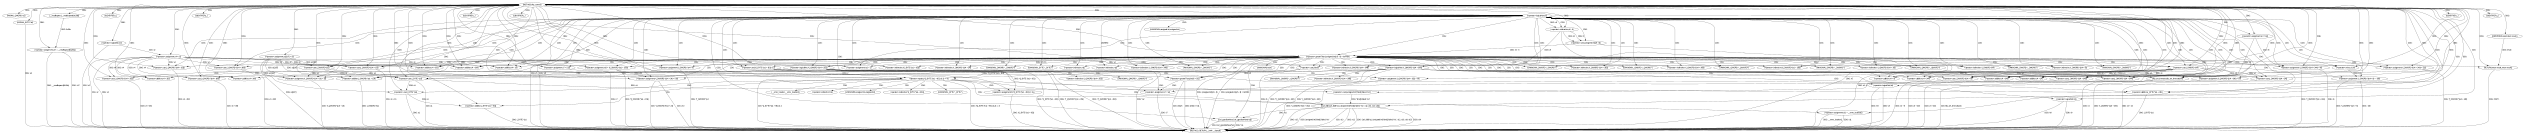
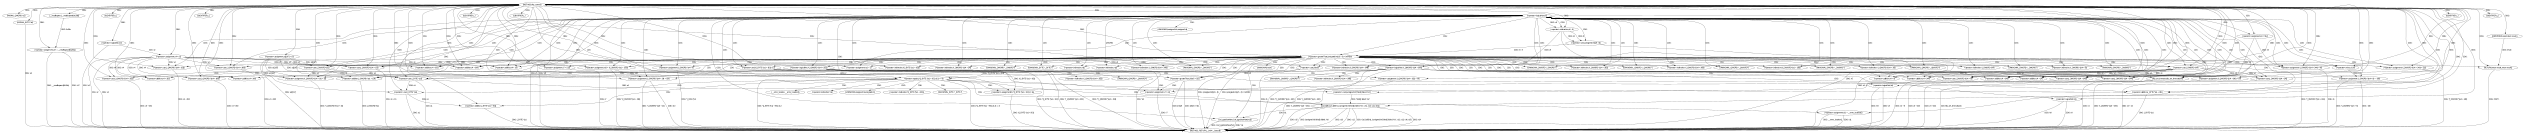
  digraph {
    fontname="Liberation Sans"
    node [fontname="Liberation Sans"]
    edge [fontname="Liberation Sans"]
    n1 [label="(METHOD,tftp_connect)"]
    n2 [label="(PARAM,_QWORD *a1)"]
    n3 [label="(PARAM,_BYTE *a2)"]
    n4 [label="(<operator>.assignment,v17 = __readfsqword(0x28u))"]
    n5 [label="(__readfsqword,__readfsqword(0x28u))"]
    n6 [label="(<operator>.assignment,a1[167] = v2)"]
    n7 [label="(<operator>.logicalNot,!v2)"]
    n8 [label="(IDENTIFIER,L,)"]
    n9 [label="(<operator>.assignment,v4 = v2)"]
    n10 [label="(<operator>.logicalNot,!v5)"]
    n11 [label="(<operator>.assignment,v6 = 512)"]
    n12 [label="(<operator>.assignment,v7 = v6)"]
    n13 [label="(IDENTIFIER,L,)"]
    n14 [label="(<operator>.greaterThan,(unsigned int)(v5 - 8) > 0xFFB0)"]
    n15 [label="(<operator>.subtraction,v5 - 8)"]
    n16 [label="(RETURN,return result;,return result;)"]
    n17 [label="(IDENTIFIER,result,return result;)"]
    n18 [label="(<operator>.assignment,v7 = 512)"]
    n19 [label="(<operator>.greaterThan,(int)v5 > 511)"]
    n20 [label="(<operator>.cast,(int)v5)"]
    n21 [label="(<operator>.cast,(_QWORD *)(v4 + 352))"]
    n22 [label="(<operator>.addition,v4 + 352)"]
    n23 [label="(<operator>.assignment,*(_QWORD *)(v4 + 352) = v8)"]
    n24 [label="(<operator>.cast,(_QWORD *)(v4 + 352))"]
    n25 [label="(<operator>.addition,v4 + 352)"]
    n26 [label="(<operator>.logicalNot,!v8)"]
    n27 [label="(IDENTIFIER,L,)"]
    n28 [label="(<operator>.cast,(_QWORD *)(v4 + 360))"]
    n29 [label="(<operator>.addition,v4 + 360)"]
    n30 [label="(<operator>.assignment,*(_QWORD *)(v4 + 360) = v9)"]
    n31 [label="(<operator>.cast,(_QWORD *)(v4 + 360))"]
    n32 [label="(<operator>.addition,v4 + 360)"]
    n33 [label="(<operator>.logicalNot,!v9)"]
    n34 [label="(IDENTIFIER,L,)"]
    n35 [label="(<operator>.assignment,v10 = *((_DWORD *)a1 + 156))"]
    n36 [label="(<operator>.addition,(_DWORD *)a1 + 156)"]
    n37 [label="(<operator>.cast,(_DWORD *)a1)"]
    n38 [label="(<operator>.assignment,*(_QWORD *)(v4 + 16) = a1)"]
    n39 [label="(<operator>.cast,(_QWORD *)(v4 + 16))"]
    n40 [label="(<operator>.addition,v4 + 16)"]
    n41 [label="(<operator>.assignment,*(_DWORD *)v4 = 0)"]
    n42 [label="(<operator>.cast,(_DWORD *)v4)"]
    n43 [label="(<operator>.cast,(_DWORD *)(v4 + 8))"]
    n44 [label="(<operator>.addition,v4 + 8)"]
    n45 [label="(<operator>.minus,-100)"]
    n46 [label="(<operator>.assignment,*(_DWORD *)(v4 + 340) = 512)"]
    n47 [label="(<operator>.cast,(_DWORD *)(v4 + 340))"]
    n48 [label="(<operator>.addition,v4 + 340)"]
    n49 [label="(<operator>.assignment,*(_DWORD *)(v4 + 344) = v6)"]
    n50 [label="(<operator>.cast,(_DWORD *)(v4 + 344))"]
    n51 [label="(<operator>.addition,v4 + 344)"]
    n52 [label="(<operator>.assignment,*(_DWORD *)(v4 + 24) = v10)"]
    n53 [label="(<operator>.addition,v4 + 24)"]
    n54 [label="(tftp_set_timeouts,tftp_set_timeouts(v4))"]
    n55 [label="(<operator>.equals,(*((_BYTE *)a1 + 951) & 2) == 0)"]
    n56 [label="(<operator>.and,*((_BYTE *)a1 + 951) & 2)"]
    n57 [label="(<operator>.addition,(_BYTE *)a1 + 951)"]
    n58 [label="(<operator>.cast,(_BYTE *)a1)"]
    n59 [label="(<operator>.assignment,v11 = __errno_location())"]
    n60 [label="(Curl_failf,Curl_failf(*a1, (unsigned int)\"bind() failed; %s\", v12, v13, v14, v15))"]
    n61 [label="(<operator>.cast,(unsigned int)\"bind() failed; %s\")"]
    n62 [label="(IDENTIFIER,L,)"]
    n63 [label="(<operators>.assignmentOr,*((_BYTE *)a1 + 951) |= 2u)"]
    n64 [label="(<operator>.addition,(_BYTE *)a1 + 951)"]
    n65 [label="(<operator>.cast,(_BYTE *)a1)"]
    n66 [label="(<operator>.assignment,*a2 = 1)"]
    n67 [label="(IDENTIFIER,L,)"]
    n68 [label="(METHOD_RETURN,__int64 __fastcall)"]
    n69 [label="(<operator>.cast,(_DWORD *)(v4 + 24))"]
    n70 [label="(<operator>.cast,(unsigned int)(v5 - 8))"]
    n71 [label="(<operator>.logicalNot,!*(_QWORD *)(v4 + 352))"]
    n72 [label="(<operator>.logicalNot,!*(_QWORD *)(v4 + 360))"]
    n73 [label="(<operator>.assignment,*(_DWORD *)(v4 + 8) = -100)"]
    n74 [label="(Curl_pgrsStartNow,Curl_pgrsStartNow(*a1))"]
    n75 [label="(UNKNOWN,unsigned int,unsigned int)"]
    n76 [label="(<operator>.indirection,*(_QWORD *)(v4 + 352))"]
    n77 [label="(UNKNOWN,_QWORD *,_QWORD *)"]
    n78 [label="(<operator>.indirection,*(_QWORD *)(v4 + 360))"]
    n79 [label="(UNKNOWN,_QWORD *,_QWORD *)"]
    n80 [label="(<operator>.indirection,*((_DWORD *)a1 + 156))"]
    n81 [label="(UNKNOWN,_DWORD *,_DWORD *)"]
    n82 [label="(<operator>.indirection,*(_QWORD *)(v4 + 16))"]
    n83 [label="(UNKNOWN,_QWORD *,_QWORD *)"]
    n84 [label="(<operator>.indirection,*(_DWORD *)v4)"]
    n85 [label="(UNKNOWN,_DWORD *,_DWORD *)"]
    n86 [label="(<operator>.indirection,*(_DWORD *)(v4 + 8))"]
    n87 [label="(UNKNOWN,_DWORD *,_DWORD *)"]
    n88 [label="(<operator>.indirection,*(_DWORD *)(v4 + 340))"]
    n89 [label="(UNKNOWN,_DWORD *,_DWORD *)"]
    n90 [label="(<operator>.indirection,*(_DWORD *)(v4 + 344))"]
    n91 [label="(UNKNOWN,_DWORD *,_DWORD *)"]
    n92 [label="(<operator>.indirection,*(_DWORD *)(v4 + 24))"]
    n93 [label="(UNKNOWN,_DWORD *,_DWORD *)"]
    n94 [label="(<operator>.indirection,*((_BYTE *)a1 + 951))"]
    n95 [label="(UNKNOWN,_BYTE *,_BYTE *)"]
    n96 [label="(<operator>.indirection,*a1)"]
    n97 [label="(<operator>.indirection,*a2)"]
    n98 [label="(UNKNOWN,int,int)"]
    n99 [label="(__errno_location,__errno_location())"]
    n100 [label="(<operator>.indirection,*a1)"]
    n101 [label="(UNKNOWN,unsigned int,unsigned int)"]
    n102 [label="(<operator>.indirection,*((_BYTE *)a1 + 951))"]
    n103 [label="(UNKNOWN,_BYTE *,_BYTE *)"]
    n104 [label="(<operator>.indirection,*(_QWORD *)(v4 + 352))"]
    n105 [label="(UNKNOWN,_QWORD *,_QWORD *)"]
    n106 [label="(<operator>.indirection,*(_QWORD *)(v4 + 360))"]
    n107 [label="(UNKNOWN,_QWORD *,_QWORD *)"]
    n1 -> n2 [label="DDG: "]
    n1 -> n3 [label="DDG: "]
    n1 -> n4 [label="DDG: "]
    n1 -> n5 [label="DDG: "]
    n1 -> n6 [label="DDG: "]
    n1 -> n7 [label="DDG: "]
    n1 -> n8 [label="DDG: "]
    n1 -> n9 [label="DDG: "]
    n1 -> n10 [label="DDG: "]
    n1 -> n11 [label="DDG: "]
    n1 -> n12 [label="DDG: "]
    n1 -> n13 [label="DDG: "]
    n1 -> n14 [label="DDG: "]
    n1 -> n15 [label="DDG: "]
    n1 -> n16 [label="DDG: "]
    n1 -> n17 [label="DDG: "]
    n1 -> n18 [label="DDG: "]
    n1 -> n19 [label="DDG: "]
    n1 -> n20 [label="DDG: "]
    n1 -> n21 [label="DDG: "]
    n1 -> n22 [label="DDG: "]
    n1 -> n23 [label="DDG: "]
    n1 -> n24 [label="DDG: "]
    n1 -> n25 [label="DDG: "]
    n1 -> n26 [label="DDG: "]
    n1 -> n27 [label="DDG: "]
    n1 -> n28 [label="DDG: "]
    n1 -> n29 [label="DDG: "]
    n1 -> n30 [label="DDG: "]
    n1 -> n31 [label="DDG: "]
    n1 -> n32 [label="DDG: "]
    n1 -> n33 [label="DDG: "]
    n1 -> n34 [label="DDG: "]
    n1 -> n35 [label="DDG: "]
    n1 -> n36 [label="DDG: "]
    n1 -> n37 [label="DDG: "]
    n1 -> n38 [label="DDG: "]
    n1 -> n39 [label="DDG: "]
    n1 -> n40 [label="DDG: "]
    n1 -> n41 [label="DDG: "]
    n1 -> n42 [label="DDG: "]
    n1 -> n43 [label="DDG: "]
    n1 -> n44 [label="DDG: "]
    n1 -> n45 [label="DDG: "]
    n1 -> n46 [label="DDG: "]
    n1 -> n47 [label="DDG: "]
    n1 -> n48 [label="DDG: "]
    n1 -> n49 [label="DDG: "]
    n1 -> n50 [label="DDG: "]
    n1 -> n51 [label="DDG: "]
    n1 -> n52 [label="DDG: "]
    n1 -> n53 [label="DDG: "]
    n1 -> n54 [label="DDG: "]
    n1 -> n55 [label="DDG: "]
    n1 -> n56 [label="DDG: "]
    n1 -> n57 [label="DDG: "]
    n1 -> n58 [label="DDG: "]
    n1 -> n59 [label="DDG: "]
    n1 -> n60 [label="DDG: "]
    n1 -> n61 [label="DDG: "]
    n1 -> n62 [label="DDG: "]
    n1 -> n63 [label="DDG: "]
    n1 -> n64 [label="DDG: "]
    n1 -> n65 [label="DDG: "]
    n1 -> n66 [label="DDG: "]
    n1 -> n67 [label="DDG: "]
    n3 -> n68 [label="DDG: a2"]
    n4 -> n68 [label="DDG: __readfsqword(0x28u)"]
    n4 -> n68 [label="DDG: v17"]
    n5 -> n4 [label="DDG: 0x28u"]
    n6 -> n37 [label="DDG: a1[167]"]
    n6 -> n38 [label="DDG: a1[167]"]
    n6 -> n58 [label="DDG: a1[167]"]
    n6 -> n65 [label="DDG: a1[167]"]
    n6 -> n68 [label="DDG: a1[167]"]
    n7 -> n9 [label="DDG: v2"]
    n7 -> n68 [label="DDG: !v2"]
    n9 -> n21 [label="DDG: v4"]
    n9 -> n22 [label="DDG: v4"]
    n9 -> n24 [label="DDG: v4"]
    n9 -> n25 [label="DDG: v4"]
    n9 -> n28 [label="DDG: v4"]
    n9 -> n29 [label="DDG: v4"]
    n9 -> n31 [label="DDG: v4"]
    n9 -> n32 [label="DDG: v4"]
    n9 -> n39 [label="DDG: v4"]
    n9 -> n40 [label="DDG: v4"]
    n9 -> n42 [label="DDG: v4"]
    n9 -> n68 [label="DDG: v2"]
    n9 -> n68 [label="DDG: v4"]
    n10 -> n11 [label="CDG: "]
    n10 -> n12 [label="CDG: "]
    n10 -> n14 [label="CDG: "]
    n10 -> n15 [label="DDG: v5"]
    n10 -> n15 [label="CDG: "]
    n10 -> n21 [label="CDG: "]
    n10 -> n22 [label="CDG: "]
    n10 -> n28 [label="CDG: "]
    n10 -> n29 [label="CDG: "]
    n10 -> n35 [label="CDG: "]
    n10 -> n36 [label="CDG: "]
    n10 -> n37 [label="CDG: "]
    n10 -> n38 [label="CDG: "]
    n10 -> n39 [label="CDG: "]
    n10 -> n40 [label="CDG: "]
    n10 -> n41 [label="CDG: "]
    n10 -> n42 [label="CDG: "]
    n10 -> n43 [label="CDG: "]
    n10 -> n44 [label="CDG: "]
    n10 -> n45 [label="CDG: "]
    n10 -> n46 [label="CDG: "]
    n10 -> n47 [label="CDG: "]
    n10 -> n48 [label="CDG: "]
    n10 -> n49 [label="CDG: "]
    n10 -> n50 [label="CDG: "]
    n10 -> n51 [label="CDG: "]
    n10 -> n52 [label="CDG: "]
    n10 -> n53 [label="CDG: "]
    n10 -> n54 [label="CDG: "]
    n10 -> n55 [label="CDG: "]
    n10 -> n56 [label="CDG: "]
    n10 -> n57 [label="CDG: "]
    n10 -> n58 [label="CDG: "]
    n10 -> n66 [label="CDG: "]
    n10 -> n68 [label="DDG: v5"]
    n10 -> n68 [label="DDG: !v5"]
    n10 -> n69 [label="CDG: "]
    n10 -> n70 [label="CDG: "]
    n10 -> n71 [label="CDG: "]
    n10 -> n72 [label="CDG: "]
    n10 -> n73 [label="CDG: "]
    n10 -> n74 [label="CDG: "]
    n10 -> n75 [label="CDG: "]
    n10 -> n76 [label="CDG: "]
    n10 -> n77 [label="CDG: "]
    n10 -> n78 [label="CDG: "]
    n10 -> n79 [label="CDG: "]
    n10 -> n80 [label="CDG: "]
    n10 -> n81 [label="CDG: "]
    n10 -> n82 [label="CDG: "]
    n10 -> n83 [label="CDG: "]
    n10 -> n84 [label="CDG: "]
    n10 -> n85 [label="CDG: "]
    n10 -> n86 [label="CDG: "]
    n10 -> n87 [label="CDG: "]
    n10 -> n88 [label="CDG: "]
    n10 -> n89 [label="CDG: "]
    n10 -> n90 [label="CDG: "]
    n10 -> n91 [label="CDG: "]
    n10 -> n92 [label="CDG: "]
    n10 -> n93 [label="CDG: "]
    n10 -> n94 [label="CDG: "]
    n10 -> n95 [label="CDG: "]
    n10 -> n96 [label="CDG: "]
    n10 -> n97 [label="QWORD: "]
    n11 -> n12 [label="DDG: v6"]
    n11 -> n49 [label="DDG: v6"]
    n12 -> n68 [label="DDG: v7"]
    n14 -> n16 [label="CDG: "]
    n14 -> n18 [label="CDG: "]
    n14 -> n19 [label="CDG: "]
    n14 -> n20 [label="CDG: "]
    n14 -> n21 [label="CDG: "]
    n14 -> n22 [label="CDG: "]
    n14 -> n28 [label="CDG: "]
    n14 -> n29 [label="CDG: "]
    n14 -> n35 [label="CDG: "]
    n14 -> n36 [label="CDG: "]
    n14 -> n37 [label="CDG: "]
    n14 -> n38 [label="CDG: "]
    n14 -> n39 [label="CDG: "]
    n14 -> n40 [label="CDG: "]
    n14 -> n41 [label="CDG: "]
    n14 -> n42 [label="CDG: "]
    n14 -> n43 [label="CDG: "]
    n14 -> n44 [label="CDG: "]
    n14 -> n45 [label="CDG: "]
    n14 -> n46 [label="CDG: "]
    n14 -> n47 [label="CDG: "]
    n14 -> n48 [label="CDG: "]
    n14 -> n49 [label="CDG: "]
    n14 -> n50 [label="CDG: "]
    n14 -> n51 [label="CDG: "]
    n14 -> n52 [label="CDG: "]
    n14 -> n53 [label="CDG: "]
    n14 -> n54 [label="CDG: "]
    n14 -> n55 [label="CDG: "]
    n14 -> n56 [label="CDG: "]
    n14 -> n57 [label="CDG: "]
    n14 -> n58 [label="CDG: "]
    n14 -> n66 [label="CDG: "]
    n14 -> n68 [label="DDG: (unsigned int)(v5 - 8) > 0xFFB0"]
    n14 -> n68 [label="DDG: (unsigned int)(v5 - 8)"]
    n14 -> n69 [label="CDG: "]
    n14 -> n71 [label="CDG: "]
    n14 -> n72 [label="CDG: "]
    n14 -> n73 [label="CDG: "]
    n14 -> n74 [label="CDG: "]
    n14 -> n76 [label="CDG: "]
    n14 -> n77 [label="CDG: "]
    n14 -> n78 [label="CDG: "]
    n14 -> n79 [label="CDG: "]
    n14 -> n80 [label="CDG: "]
    n14 -> n81 [label="CDG: "]
    n14 -> n82 [label="CDG: "]
    n14 -> n83 [label="CDG: "]
    n14 -> n84 [label="CDG: "]
    n14 -> n85 [label="CDG: "]
    n14 -> n86 [label="CDG: "]
    n14 -> n87 [label="CDG: "]
    n14 -> n88 [label="CDG: "]
    n14 -> n89 [label="CDG: "]
    n14 -> n90 [label="CDG: "]
    n14 -> n91 [label="CDG: "]
-   n14 -> n92 [label="DDG: v4 + 16"]
+   n14 -> n92 [label="CDG: "]
    n14 -> n93 [label="CDG: "]
    n14 -> n94 [label="CDG: "]
    n14 -> n95 [label="CDG: "]
    n14 -> n96 [label="CDG: "]
    n14 -> n97 [label="CDG: "]
    n14 -> n98 [label="CDG: "]
    n15 -> n20 [label="DDG: v5"]
    n15 -> n68 [label="DDG: v5"]
    n15 -> n70 [label="DDG: v5"]
    n15 -> n70 [label="DDG: 8"]
    n16 -> n68 [label="DDG: <RET>"]
    n17 -> n16 [label="DDG: result"]
    n18 -> n68 [label="DDG: v7"]
    n19 -> n12 [label="CDG: "]
    n19 -> n68 [label="DDG: (int)v5"]
    n19 -> n68 [label="DDG: (int)v5 > 511"]
    n20 -> n19 [label="DDG: v5"]
    n20 -> n68 [label="DDG: v5"]
    n21 -> n68 [label="DDG: v4 + 352"]
    n23 -> n68 [label="DDG: *(_QWORD *)(v4 + 352)"]
    n24 -> n68 [label="DDG: v4 + 352"]
    n26 -> n68 [label="DDG: !v8"]
    n26 -> n68 [label="DDG: v8"]
    n28 -> n68 [label="DDG: v4 + 360"]
    n30 -> n68 [label="DDG: *(_QWORD *)(v4 + 360)"]
    n31 -> n68 [label="DDG: v4 + 360"]
    n33 -> n68 [label="DDG: v9"]
    n33 -> n68 [label="DDG: !v9"]
    n35 -> n52 [label="DDG: v10"]
    n35 -> n68 [label="DDG: *((_DWORD *)a1 + 156)"]
    n36 -> n68 [label="DDG: (_DWORD *)a1"]
    n37 -> n36 [label="DDG: a1"]
    n37 -> n38 [label="DDG: a1"]
    n37 -> n58 [label="DDG: a1"]
    n38 -> n68 [label="DDG: *(_QWORD *)(v4 + 16)"]
    n39 -> n68 [label="DDG: v4 + 16"]
-   n41 -> n68 [label="DDG: *(_DWORD *)v4"]
+   n41 -> n68 [label="DDG: *(_DDG *)v4"]
    n42 -> n43 [label="DDG: v4"]
    n42 -> n44 [label="DDG: v4"]
    n42 -> n47 [label="DDG: v4"]
    n42 -> n48 [label="DDG: v4"]
    n42 -> n50 [label="DDG: v4"]
    n42 -> n51 [label="DDG: v4"]
    n42 -> n53 [label="DDG: v4"]
    n42 -> n54 [label="DDG: v4"]
    n42 -> n69 [label="DDG: v4"]
    n43 -> n68 [label="DDG: v4 + 8"]
    n45 -> n73 [label="DDG: 100"]
    n46 -> n68 [label="DDG: *(_DWORD *)(v4 + 340)"]
    n47 -> n68 [label="DDG: v4 + 340"]
    n49 -> n68 [label="DDG: *(_DWORD *)(v4 + 344)"]
    n49 -> n68 [label="DDG: v6"]
    n50 -> n68 [label="DDG: v4 + 344"]
    n52 -> n68 [label="DDG: v10"]
    n52 -> n68 [label="DDG: *(_DWORD *)(v4 + 24)"]
    n54 -> n68 [label="DDG: tftp_set_timeouts(v4)"]
    n54 -> n68 [label="DDG: v4"]
    n55 -> n59 [label="CDG: "]
    n55 -> n60 [label="CDG: "]
    n55 -> n61 [label="CDG: "]
    n55 -> n63 [label="CDG: "]
    n55 -> n64 [label="CDG: "]
    n55 -> n65 [label="CDG: "]
    n55 -> n68 [label="DDG: *((_BYTE *)a1 + 951) & 2"]
    n55 -> n68 [label="DDG: (*((_BYTE *)a1 + 951) & 2) == 0"]
    n55 -> n99 [label="CDG: "]
    n55 -> n100 [label="CDG: "]
    n55 -> n101 [label="CDG: "]
    n55 -> n102 [label="CDG: "]
    n55 -> n103 [label="CDG: "]
    n56 -> n55 [label="DDG: *((_BYTE *)a1 + 951)"]
    n56 -> n55 [label="DDG: 2"]
    n56 -> n63 [label="DDG: *((_BYTE *)a1 + 951)"]
    n56 -> n68 [label="DDG: *((_BYTE *)a1 + 951)"]
    n57 -> n68 [label="DDG: (_BYTE *)a1"]
    n58 -> n57 [label="DDG: a1"]
    n58 -> n65 [label="DDG: a1"]
    n58 -> n68 [label="DDG: a1"]
    n59 -> n68 [label="DDG: __errno_location()"]
    n59 -> n68 [label="DDG: v11"]
    n60 -> n68 [label="DDG: v13"]
    n60 -> n68 [label="DDG: v12"]
    n60 -> n68 [label="DDG: Curl_failf(*a1, (unsigned int)\"bind() failed; %s\", v12, v13, v14, v15)"]
    n60 -> n68 [label="DDG: v14"]
    n60 -> n68 [label="DDG: v15"]
    n60 -> n68 [label="DDG: (unsigned int)\"bind() failed; %s\""]
    n60 -> n74 [label="DDG: *a1"]
    n61 -> n60 [label="DDG: \"bind() failed; %s\""]
    n63 -> n68 [label="DDG: *((_BYTE *)a1 + 951)"]
    n64 -> n68 [label="DDG: (_BYTE *)a1"]
    n65 -> n64 [label="DDG: a1"]
    n65 -> n68 [label="DDG: a1"]
    n66 -> n68 [label="DDG: *a2"]
    n69 -> n1 [label="DDG: "]
    n69 -> n68 [label="DDG: v4 + 24"]
    n70 -> n14 [label="DDG: v5 - 8"]
    n70 -> n68 [label="DDG: v5 - 8"]
    n71 -> n23 [label="CDG: "]
    n71 -> n24 [label="CDG: "]
    n71 -> n25 [label="CDG: "]
    n71 -> n26 [label="CDG: "]
    n71 -> n68 [label="DDG: *(_QWORD *)(v4 + 352)"]
    n71 -> n68 [label="DDG: !*(_QWORD *)(v4 + 352)"]
    n71 -> n104 [label="CDG: "]
    n71 -> n105 [label="CDG: "]
    n72 -> n30 [label="CDG: "]
    n72 -> n31 [label="CDG: "]
    n72 -> n32 [label="CDG: "]
    n72 -> n33 [label="CDG: "]
    n72 -> n68 [label="DDG: !*(_QWORD *)(v4 + 360)"]
    n72 -> n68 [label="DDG: *(_QWORD *)(v4 + 360)"]
    n72 -> n106 [label="CDG: "]
    n72 -> n107 [label="CDG: "]
    n73 -> n68 [label="DDG: -100"]
    n73 -> n68 [label="DDG: *(_DWORD *)(v4 + 8)"]
    n74 -> n68 [label="DDG: *a1"]
    n74 -> n68 [label="DDG: Curl_pgrsStartNow(*a1)"]
  }
